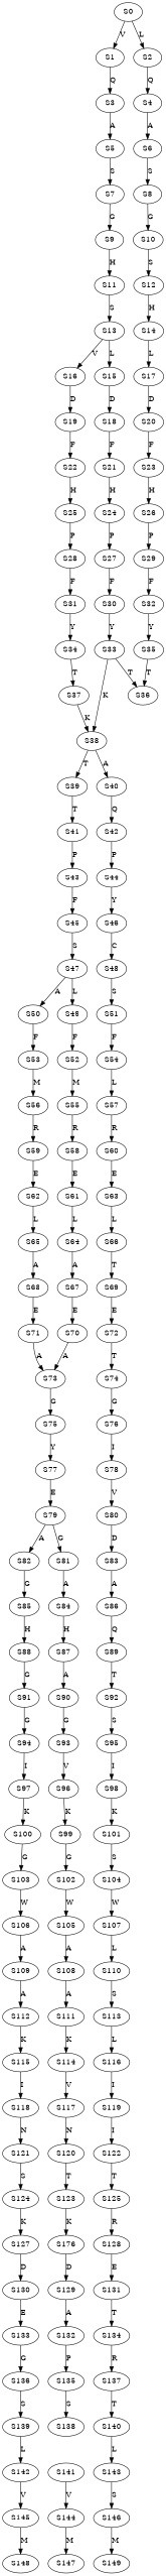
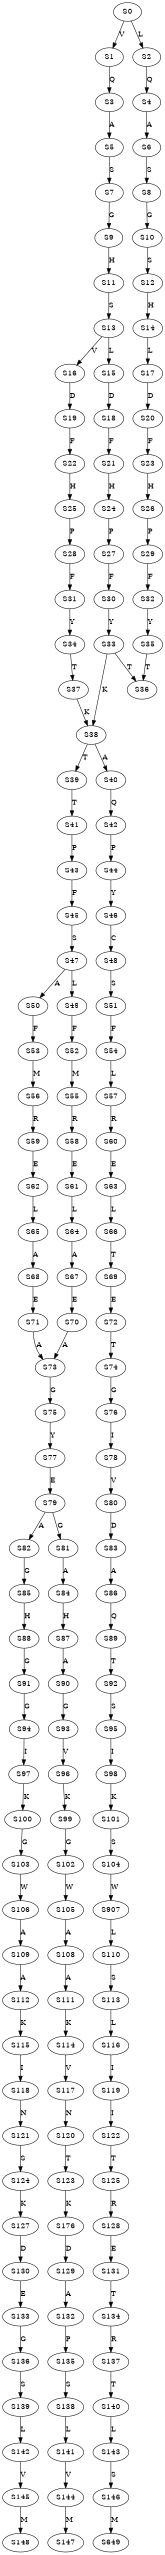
  strict digraph {
    S0
    S1
    S2
    S3
    S4
    S5
    S6
    S7
    S8
    S9
    S10
    S11
    S12
    S13
    S14
    S15
    S16
    S17
    S18
    S19
    S20
    S21
    S22
    S23
    S24
    S25
    S26
    S27
    S28
    S29
    S30
    S31
    S32
    S33
    S34
    S35
    S36
    S38
    S37
    S39
    S40
    S41
    S42
    S43
    S44
    S45
    S46
    S47
    S48
    S49
    S50
    S51
    S52
    S53
    S54
    S55
    S56
    S57
    S58
    S59
    S60
    S61
    S62
    S63
    S64
    S65
    S66
    S67
    S68
    S69
    S70
    S71
    S72
    S73
    S74
    S75
    S76
    S77
    S78
    S79
    S80
    S81
    S82
    S83
    S84
    S85
    S86
    S87
    S88
    S89
    S90
    S91
    S92
    S93
    S94
    S95
    S96
    S97
    S98
    S99
    S100
    S101
    S102
    S103
    S104
    S105
    S106
-   S107
+   S107 [label=S907]
    S108
    S109
    S110
    S111
    S112
    S113
    S114
    S115
    S116
    S117
    S118
    S119
    S120
    S121
    S122
    S123
    S124
    S125
    n127 [label=S176]
    S127
    S128
    S129
    S130
    S131
    S132
    S133
    S134
    S135
    S136
    S137
    S138
    S139
    S140
    S141
    S142
    S143
    S144
    S145
    S146
    S147
    S148
-   S149
+   S149 [label=S649]
    S0 -> S1 [label=V]
    S0 -> S2 [label=L]
    S1 -> S3 [label=Q]
    S2 -> S4 [label=Q]
    S3 -> S5 [label=A]
    S4 -> S6 [label=A]
    S5 -> S7 [label=S]
    S6 -> S8 [label=S]
    S7 -> S9 [label=G]
    S8 -> S10 [label=G]
    S9 -> S11 [label=H]
    S10 -> S12 [label=S]
    S11 -> S13 [label=S]
    S12 -> S14 [label=H]
    S13 -> S15 [label=L]
    S13 -> S16 [label=V]
    S14 -> S17 [label=L]
    S15 -> S18 [label=D]
    S16 -> S19 [label=D]
    S17 -> S20 [label=D]
    S18 -> S21 [label=F]
    S19 -> S22 [label=F]
    S20 -> S23 [label=F]
    S21 -> S24 [label=H]
    S22 -> S25 [label=H]
    S23 -> S26 [label=H]
    S24 -> S27 [label=P]
    S25 -> S28 [label=P]
    S26 -> S29 [label=P]
    S27 -> S30 [label=F]
    S28 -> S31 [label=F]
    S29 -> S32 [label=F]
    S30 -> S33 [label=Y]
    S31 -> S34 [label=Y]
    S32 -> S35 [label=Y]
    S33 -> S36 [label=T]
    S33 -> S38 [label=K]
    S34 -> S37 [label=T]
    S35 -> S36 [label=T]
    S38 -> S39 [label=T]
    S38 -> S40 [label=A]
    S37 -> S38 [label=K]
    S39 -> S41 [label=T]
    S40 -> S42 [label=Q]
    S41 -> S43 [label=P]
    S42 -> S44 [label=P]
    S43 -> S45 [label=F]
    S44 -> S46 [label=Y]
    S45 -> S47 [label=S]
    S46 -> S48 [label=C]
    S47 -> S49 [label=L]
    S47 -> S50 [label=A]
    S48 -> S51 [label=S]
    S49 -> S52 [label=F]
    S50 -> S53 [label=F]
    S51 -> S54 [label=F]
    S52 -> S55 [label=M]
    S53 -> S56 [label=M]
    S54 -> S57 [label=L]
    S55 -> S58 [label=R]
    S56 -> S59 [label=R]
    S57 -> S60 [label=R]
    S58 -> S61 [label=E]
    S59 -> S62 [label=E]
    S60 -> S63 [label=E]
    S61 -> S64 [label=L]
    S62 -> S65 [label=L]
    S63 -> S66 [label=L]
    S64 -> S67 [label=A]
    S65 -> S68 [label=A]
    S66 -> S69 [label=T]
    S67 -> S70 [label=E]
    S68 -> S71 [label=E]
    S69 -> S72 [label=E]
    S70 -> S73 [label=A]
    S71 -> S73 [label=A]
    S72 -> S74 [label=T]
    S73 -> S75 [label=G]
    S74 -> S76 [label=G]
    S75 -> S77 [label=Y]
    S76 -> S78 [label=I]
    S77 -> S79 [label=E]
    S78 -> S80 [label=V]
    S79 -> S81 [label=G]
    S79 -> S82 [label=A]
    S80 -> S83 [label=D]
    S81 -> S84 [label=A]
    S82 -> S85 [label=G]
    S83 -> S86 [label=A]
    S84 -> S87 [label=H]
    S85 -> S88 [label=H]
    S86 -> S89 [label=Q]
    S87 -> S90 [label=A]
    S88 -> S91 [label=G]
    S89 -> S92 [label=T]
    S90 -> S93 [label=G]
    S91 -> S94 [label=G]
    S92 -> S95 [label=S]
    S93 -> S96 [label=V]
    S94 -> S97 [label=I]
    S95 -> S98 [label=I]
    S96 -> S99 [label=K]
    S97 -> S100 [label=K]
    S98 -> S101 [label=K]
    S99 -> S102 [label=G]
    S100 -> S103 [label=G]
    S101 -> S104 [label=S]
    S102 -> S105 [label=W]
    S103 -> S106 [label=W]
    S104 -> S107 [label=W]
    S105 -> S108 [label=A]
    S106 -> S109 [label=A]
    S107 -> S110 [label=L]
    S108 -> S111 [label=A]
    S109 -> S112 [label=A]
    S110 -> S113 [label=S]
    S111 -> S114 [label=K]
    S112 -> S115 [label=K]
    S113 -> S116 [label=L]
    S114 -> S117 [label=V]
    S115 -> S118 [label=I]
    S116 -> S119 [label=I]
    S117 -> S120 [label=N]
    S118 -> S121 [label=N]
    S119 -> S122 [label=I]
    S120 -> S123 [label=T]
    S121 -> S124 [label=S]
    S122 -> S125 [label=T]
    S123 -> n127 [label=K]
    S124 -> S127 [label=K]
    S125 -> S128 [label=R]
    n127 -> S129 [label=D]
    S127 -> S130 [label=D]
    S128 -> S131 [label=E]
    S129 -> S132 [label=A]
    S130 -> S133 [label=E]
    S131 -> S134 [label=T]
    S132 -> S135 [label=P]
    S133 -> S136 [label=G]
    S134 -> S137 [label=R]
    S135 -> S138 [label=S]
    S136 -> S139 [label=S]
    S137 -> S140 [label=T]
+   S138 -> S141 [label=L]
    S139 -> S142 [label=L]
    S140 -> S143 [label=L]
    S141 -> S144 [label=V]
    S142 -> S145 [label=V]
    S143 -> S146 [label=S]
    S144 -> S147 [label=M]
    S145 -> S148 [label=M]
    S146 -> S149 [label=M]
  }
